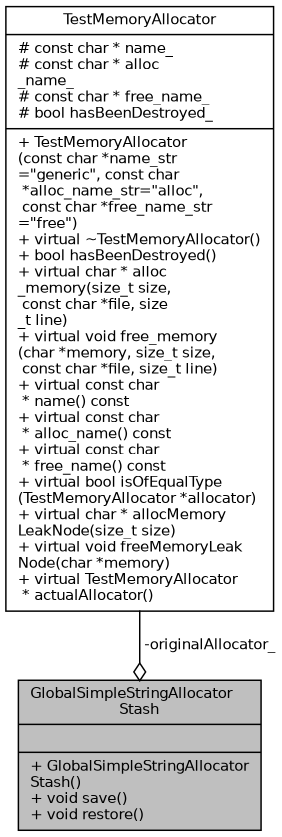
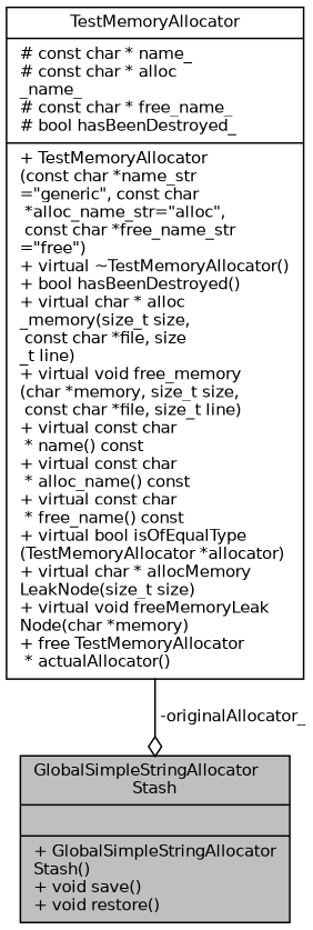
  digraph {
    node [color=black fontname=Helvetica fontsize=10 shape=record style=filled]
    n1 [fillcolor=grey75 fontcolor=black height=0.2 label="{GlobalSimpleStringAllocator\lStash\n||+  GlobalSimpleStringAllocator\lStash()\l+ void save()\l+ void restore()\l}" width=0.4]
-   n2 [fillcolor=white height=0.2 label="{TestMemoryAllocator\n|# const char * name_\l# const char * alloc\l_name_\l# const char * free_name_\l# bool hasBeenDestroyed_\l|+  TestMemoryAllocator\l(const char *name_str\l=\"generic\", const char\l *alloc_name_str=\"alloc\",\l const char *free_name_str\l=\"free\")\l+ virtual ~TestMemoryAllocator()\l+ bool hasBeenDestroyed()\l+ virtual char * alloc\l_memory(size_t size,\l const char *file, size\l_t line)\l+ virtual void free_memory\l(char *memory, size_t size,\l const char *file, size_t line)\l+ virtual const char\l * name() const\l+ virtual const char\l * alloc_name() const\l+ virtual const char\l * free_name() const\l+ virtual bool isOfEqualType\l(TestMemoryAllocator *allocator)\l+ virtual char * allocMemory\lLeakNode(size_t size)\l+ virtual void freeMemoryLeak\lNode(char *memory)\l+ virtual TestMemoryAllocator\l * actualAllocator()\l}" width=0.4]
+   n2 [fillcolor=white height=0.2 label="{TestMemoryAllocator\n|# const char * name_\l# const char * alloc\l_name_\l# const char * free_name_\l# bool hasBeenDestroyed_\l|+  TestMemoryAllocator\l(const char *name_str\l=\"generic\", const char\l *alloc_name_str=\"alloc\",\l const char *free_name_str\l=\"free\")\l+ virtual ~TestMemoryAllocator()\l+ bool hasBeenDestroyed()\l+ virtual char * alloc\l_memory(size_t size,\l const char *file, size\l_t line)\l+ virtual void free_memory\l(char *memory, size_t size,\l const char *file, size_t line)\l+ virtual const char\l * name() const\l+ virtual const char\l * alloc_name() const\l+ virtual const char\l * free_name() const\l+ virtual bool isOfEqualType\l(TestMemoryAllocator *allocator)\l+ virtual char * allocMemory\lLeakNode(size_t size)\l+ virtual void freeMemoryLeak\lNode(char *memory)\l+ free TestMemoryAllocator\l * actualAllocator()\l}" width=0.4]
    n2 -> n1 [arrowhead=odiamond color=black fontname=Helvetica fontsize=10 label=" -originalAllocator_" labelfontname=Helvetica labelfontsize=10 style=solid]
  }
